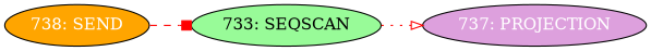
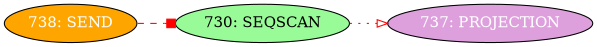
  digraph {
    rankdir=LR
    node [style=filled fontcolor=white]
    edge [color=red]
-   n1 [label="733: SEQSCAN" fillcolor=palegreen fontcolor=""]
+   n1 [label="730: SEQSCAN" fillcolor=palegreen fontcolor=""]
    n2 [fillcolor=plum label="737: PROJECTION"]
    n3 [fillcolor=orange label="738: SEND"]
    n1 -> n2 [style=dotted arrowhead=onormal]
    n3 -> n1 [style=dashed arrowhead=box]
  }
